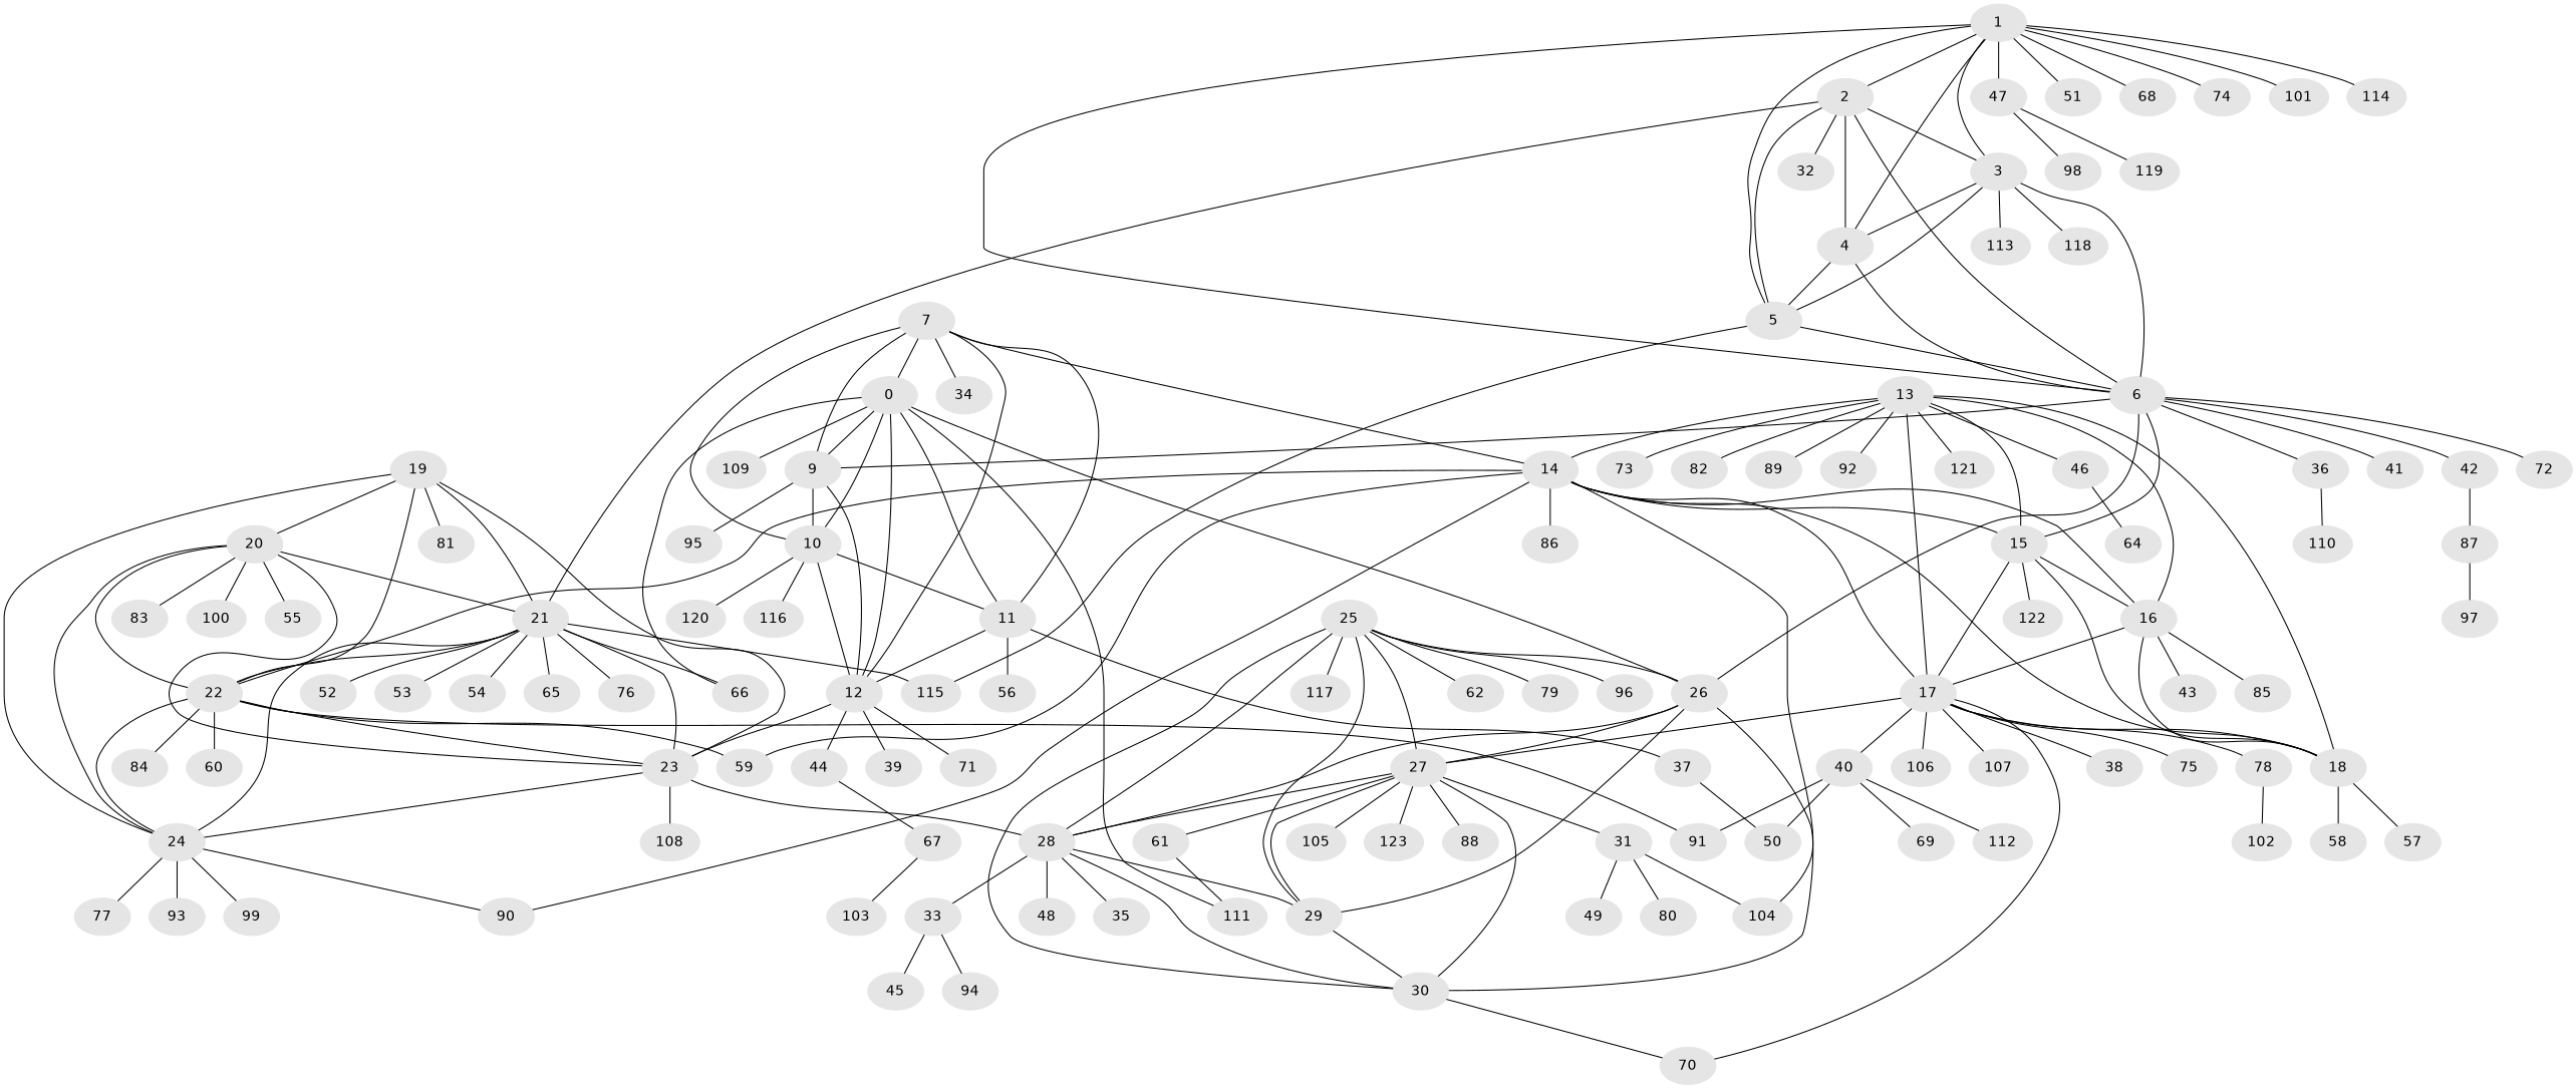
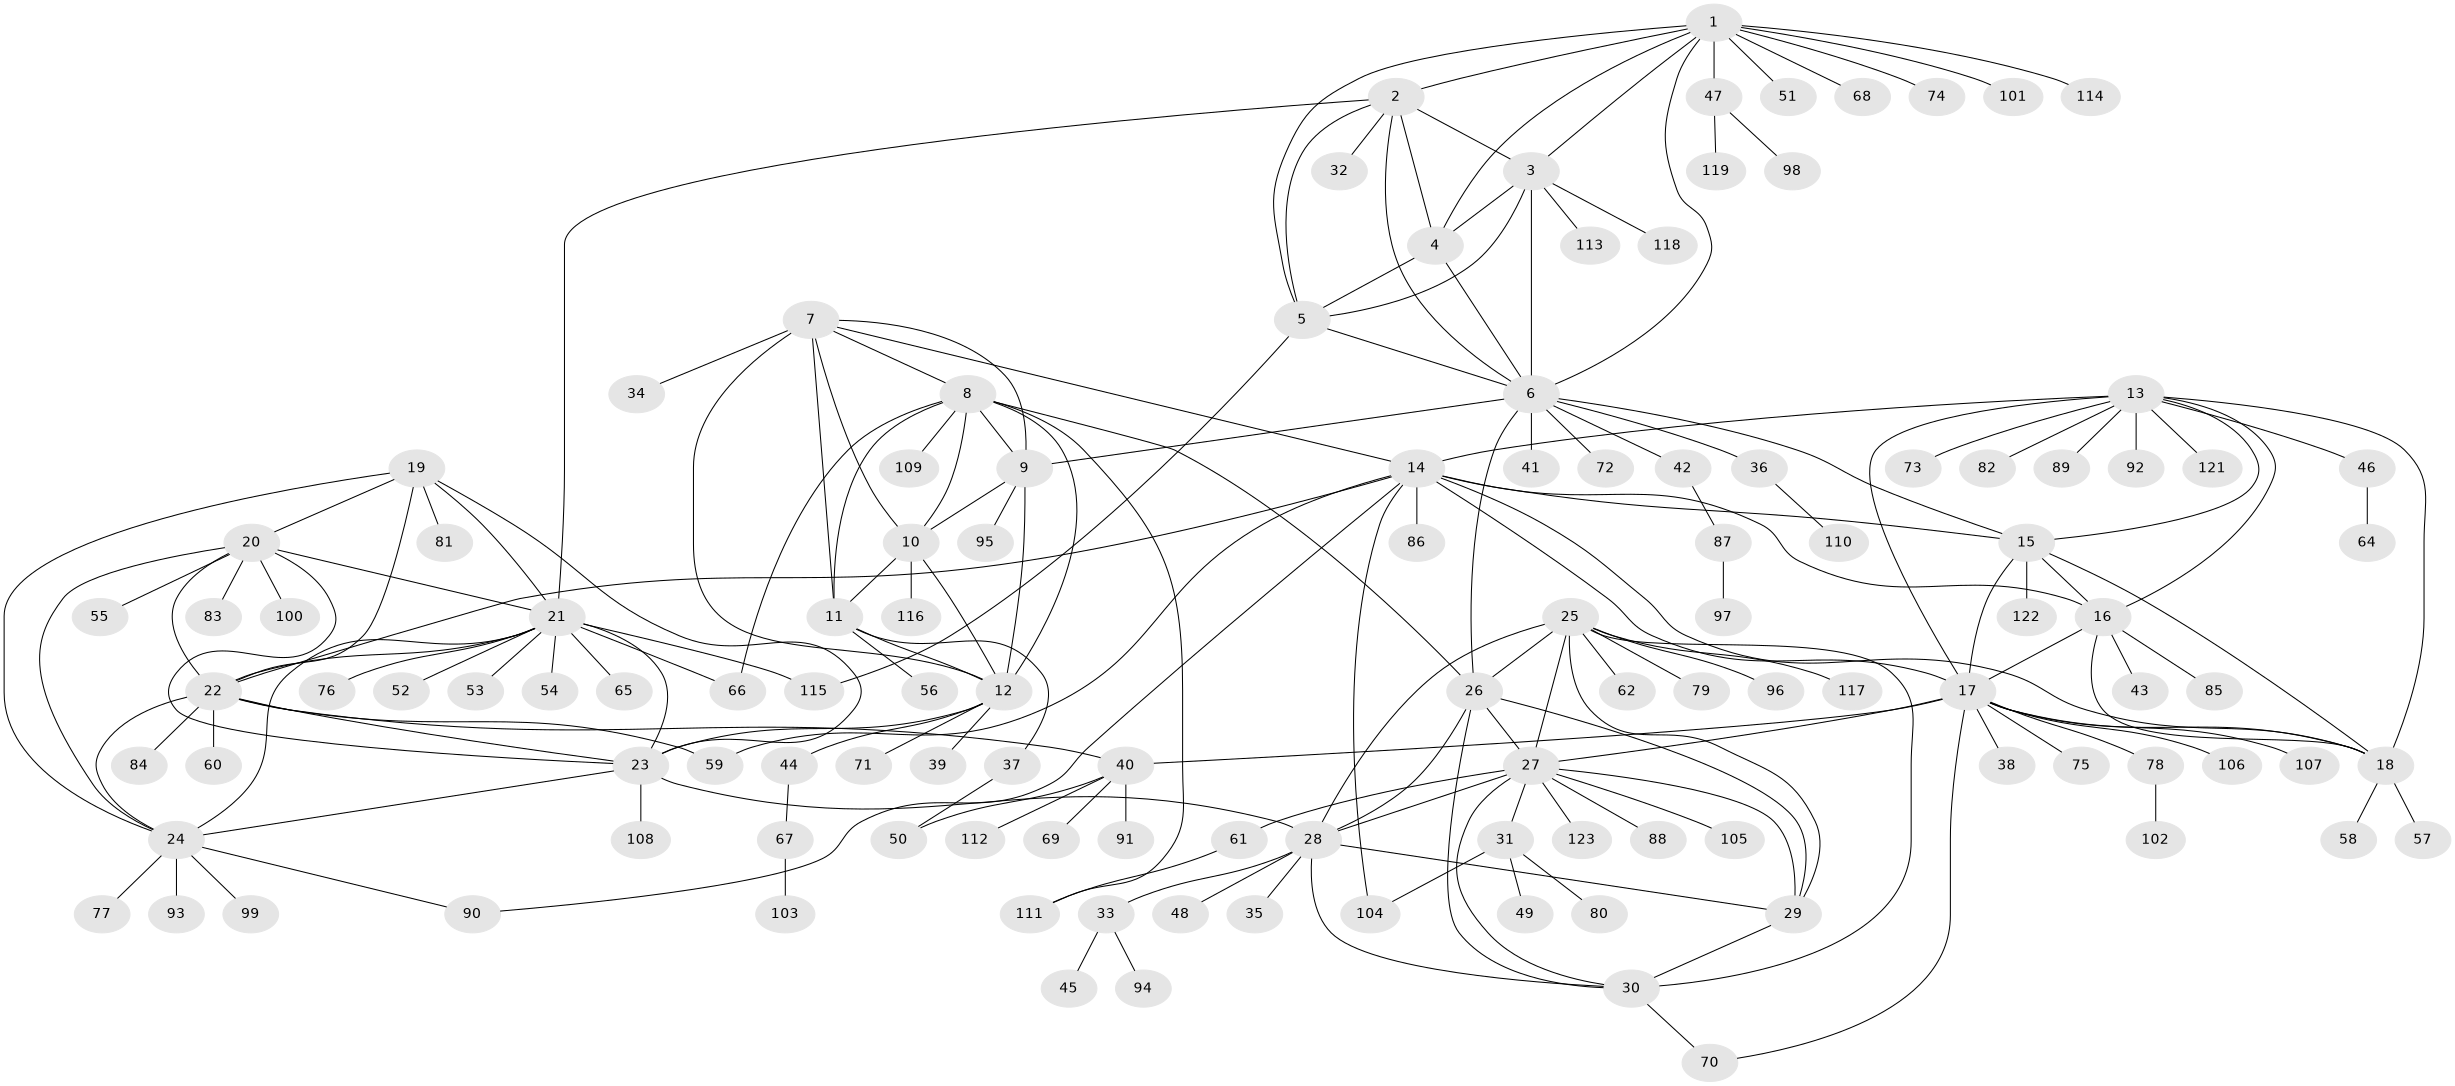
  graph {
    fontname="DejaVu Sans"
    node [color=gray90 fontname="DejaVu Sans" style=filled]
    edge [fontname="DejaVu Sans"]
    1
    2
    3
    4
    5
    6
    47
    51
    68
    74
    101
    114
    21
    32
    113
    118
    115
    9
    15
    26
    36
    41
    42
    72
    98
    119
    66
    23
    22
    24
    52
    53
    54
    65
    76
    10
    12
    95
    16
    17
    18
    122
    27
    28
    29
    30
    110
    87
    7
-   8 [label=0]
+   8
    11
    14
    34
    109
    111
    116
-   120
    37
    56
    39
    44
    71
    59
    86
    90
    104
    50
    108
    67
    13
    46
    73
    82
    89
    92
    121
    43
    85
    38
    40
    70
    75
    78
    106
    107
    58
    57
    64
    60
    84
    31
    61
    88
    105
    123
    69
    91
    112
    102
    19
    20
    81
    55
    83
    100
    77
    93
    99
    33
    35
    48
    25
    62
    79
    96
    117
    49
    80
    45
    94
    97
    103
    1 -- 2
    1 -- 3
    1 -- 4
    1 -- 5
    1 -- 6
    1 -- 47
    1 -- 51
    1 -- 68
    1 -- 74
    1 -- 101
    1 -- 114
    2 -- 3
    2 -- 4
    2 -- 5
    2 -- 6
    2 -- 21
    2 -- 32
    3 -- 4
    3 -- 5
    3 -- 6
    3 -- 113
    3 -- 118
    4 -- 5
    4 -- 6
    5 -- 6
    5 -- 115
    6 -- 9
    6 -- 15
    6 -- 26
    6 -- 36
    6 -- 41
    6 -- 42
    6 -- 72
    47 -- 98
    47 -- 119
    21 -- 115
    21 -- 66
    21 -- 23
    21 -- 22
    21 -- 24
    21 -- 52
    21 -- 53
    21 -- 54
    21 -- 65
    21 -- 76
    9 -- 10
    9 -- 12
    9 -- 95
    15 -- 16
    15 -- 17
    15 -- 18
    15 -- 122
    26 -- 27
    26 -- 28
    26 -- 29
    26 -- 30
    36 -- 110
    42 -- 87
    23 -- 24
    23 -- 28
    23 -- 108
    22 -- 23
    22 -- 24
    22 -- 59
-   22 -- 91
+   22 -- 40
    22 -- 60
    22 -- 84
    24 -- 90
    24 -- 77
    24 -- 93
    24 -- 99
    10 -- 12
    10 -- 11
    10 -- 116
-   10 -- 120
    12 -- 23
    12 -- 39
    12 -- 44
    12 -- 71
    16 -- 17
    16 -- 18
    16 -- 43
    16 -- 85
    17 -- 18
    17 -- 27
    17 -- 38
    17 -- 40
    17 -- 70
    17 -- 75
    17 -- 78
    17 -- 106
    17 -- 107
    18 -- 58
    18 -- 57
    27 -- 28
    27 -- 29
    27 -- 30
    27 -- 31
    27 -- 61
    27 -- 88
    27 -- 105
    27 -- 123
    28 -- 29
    28 -- 30
    28 -- 33
    28 -- 35
    28 -- 48
    29 -- 30
    30 -- 70
    87 -- 97
    7 -- 9
    7 -- 10
    7 -- 12
    7 -- 8
    7 -- 11
    7 -- 14
    7 -- 34
    8 -- 9
    8 -- 26
    8 -- 66
    8 -- 10
    8 -- 12
    8 -- 11
    8 -- 109
    8 -- 111
    11 -- 12
    11 -- 37
    11 -- 56
    14 -- 15
    14 -- 22
    14 -- 16
    14 -- 17
    14 -- 18
    14 -- 59
    14 -- 86
    14 -- 90
    14 -- 104
    37 -- 50
    44 -- 67
    67 -- 103
    13 -- 15
    13 -- 16
    13 -- 17
    13 -- 18
    13 -- 14
    13 -- 46
    13 -- 73
    13 -- 82
    13 -- 89
    13 -- 92
    13 -- 121
    46 -- 64
    40 -- 50
    40 -- 69
    40 -- 91
    40 -- 112
    78 -- 102
    31 -- 104
    31 -- 49
    31 -- 80
    61 -- 111
    19 -- 21
    19 -- 23
    19 -- 22
    19 -- 24
    19 -- 20
    19 -- 81
    20 -- 21
    20 -- 23
    20 -- 22
    20 -- 24
    20 -- 55
    20 -- 83
    20 -- 100
    33 -- 45
    33 -- 94
    25 -- 26
    25 -- 27
    25 -- 28
    25 -- 29
    25 -- 30
    25 -- 62
    25 -- 79
    25 -- 96
    25 -- 117
  }
